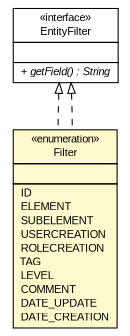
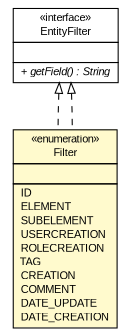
  digraph {
    nodesep=0.25
    ranksep=0.5
    node [fontcolor=black fontname=arial fontsize=10.0 shape=plaintext]
    edge [arrowtail=empty dir=back fontname=arial fontsize=10 headport=p labelfontname=arial labelfontsize=10 style=dashed tailport=p]
-   n1 [label=<<table title="gov.sandia.cf.model.PCMMAssessment.Filter" border="0" cellborder="1" cellspacing="0" cellpadding="2" port="p" bgcolor="lemonChiffon" href="./PCMMAssessment.Filter.html"> 		<tr><td><table border="0" cellspacing="0" cellpadding="1"> <tr><td align="center" balign="center"> &#171;enumeration&#187; </td></tr> <tr><td align="center" balign="center"> Filter </td></tr> 		</table></td></tr> 		<tr><td><table border="0" cellspacing="0" cellpadding="1"> <tr><td align="left" balign="left">  </td></tr> 		</table></td></tr> 		<tr><td><table border="0" cellspacing="0" cellpadding="1"> <tr><td align="left" balign="left"> ID </td></tr> <tr><td align="left" balign="left"> ELEMENT </td></tr> <tr><td align="left" balign="left"> SUBELEMENT </td></tr> <tr><td align="left" balign="left"> USERCREATION </td></tr> <tr><td align="left" balign="left"> ROLECREATION </td></tr> <tr><td align="left" balign="left"> TAG </td></tr> <tr><td align="left" balign="left"> LEVEL </td></tr> <tr><td align="left" balign="left"> COMMENT </td></tr> <tr><td align="left" balign="left"> DATE_UPDATE </td></tr> <tr><td align="left" balign="left"> DATE_CREATION </td></tr> 		</table></td></tr> 		</table>>]
+   n1 [label=<<table title="gov.sandia.cf.model.PCMMAssessment.Filter" border="0" cellborder="1" cellspacing="0" cellpadding="2" port="p" bgcolor="lemonChiffon" href="./PCMMAssessment.Filter.html"> 		<tr><td><table border="0" cellspacing="0" cellpadding="1"> <tr><td align="center" balign="center"> &#171;enumeration&#187; </td></tr> <tr><td align="center" balign="center"> Filter </td></tr> 		</table></td></tr> 		<tr><td><table border="0" cellspacing="0" cellpadding="1"> <tr><td align="left" balign="left">  </td></tr> 		</table></td></tr> 		<tr><td><table border="0" cellspacing="0" cellpadding="1"> <tr><td align="left" balign="left"> ID </td></tr> <tr><td align="left" balign="left"> ELEMENT </td></tr> <tr><td align="left" balign="left"> SUBELEMENT </td></tr> <tr><td align="left" balign="left"> USERCREATION </td></tr> <tr><td align="left" balign="left"> ROLECREATION </td></tr> <tr><td align="left" balign="left"> TAG </td></tr> <tr><td align="left" balign="left"> CREATION </td></tr> <tr><td align="left" balign="left"> COMMENT </td></tr> <tr><td align="left" balign="left"> DATE_UPDATE </td></tr> <tr><td align="left" balign="left"> DATE_CREATION </td></tr> 		</table></td></tr> 		</table>>]
    n2 [label=<<table title="gov.sandia.cf.model.query.EntityFilter" border="0" cellborder="1" cellspacing="0" cellpadding="2" port="p" href="./query/EntityFilter.html"> 		<tr><td><table border="0" cellspacing="0" cellpadding="1"> <tr><td align="center" balign="center"> &#171;interface&#187; </td></tr> <tr><td align="center" balign="center"> EntityFilter </td></tr> 		</table></td></tr> 		<tr><td><table border="0" cellspacing="0" cellpadding="1"> <tr><td align="left" balign="left">  </td></tr> 		</table></td></tr> 		<tr><td><table border="0" cellspacing="0" cellpadding="1"> <tr><td align="left" balign="left"><font face="arial italic" point-size="10.0"> + getField() : String </font></td></tr> 		</table></td></tr> 		</table>>]
    n2 -> n1
    n2 -> n1
  }
